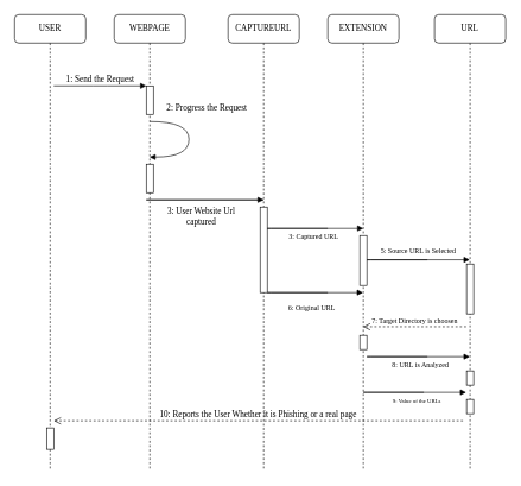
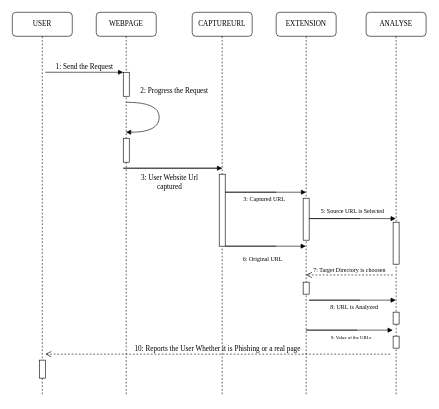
  <mxCell id="0" />
  <mxCell id="1" parent="0" />
  <mxCell id="2" value="WEBPAGE" style="shape=umlLifeline;perimeter=lifelinePerimeter;whiteSpace=wrap;html=1;container=1;collapsible=0;recursiveResize=0;outlineConnect=0;rounded=1;shadow=0;comic=0;labelBackgroundColor=none;strokeWidth=1;fontFamily=Verdana;fontSize=12;align=center;" parent="1" vertex="1"><mxGeometry x="160" y="20" width="100" height="640" as="geometry" /></mxCell>
  <mxCell id="3" value="" style="html=1;points=[];perimeter=orthogonalPerimeter;rounded=0;shadow=0;comic=0;labelBackgroundColor=none;strokeWidth=1;fontFamily=Verdana;fontSize=12;align=center;" parent="2" vertex="1"><mxGeometry x="45" y="100" width="10" height="40" as="geometry" /></mxCell>
  <mxCell id="4" value="" style="html=1;points=[];perimeter=orthogonalPerimeter;rounded=0;shadow=0;comic=0;labelBackgroundColor=none;strokeWidth=1;fontFamily=Verdana;fontSize=12;align=center;" parent="2" vertex="1"><mxGeometry x="45" y="210" width="10" height="40" as="geometry" /></mxCell>
  <mxCell id="5" value="CAPTUREURL" style="shape=umlLifeline;perimeter=lifelinePerimeter;whiteSpace=wrap;html=1;container=1;collapsible=0;recursiveResize=0;outlineConnect=0;rounded=1;shadow=0;comic=0;labelBackgroundColor=none;strokeWidth=1;fontFamily=Verdana;fontSize=12;align=center;" parent="1" vertex="1"><mxGeometry x="320" y="20" width="100" height="640" as="geometry" /></mxCell>
  <mxCell id="6" value="" style="html=1;points=[];perimeter=orthogonalPerimeter;rounded=0;shadow=0;comic=0;labelBackgroundColor=none;strokeWidth=1;fontFamily=Verdana;fontSize=12;align=center;" parent="5" vertex="1"><mxGeometry x="45" y="270" width="10" height="120" as="geometry" /></mxCell>
  <mxCell id="7" value="EXTENSION" style="shape=umlLifeline;perimeter=lifelinePerimeter;whiteSpace=wrap;html=1;container=1;collapsible=0;recursiveResize=0;outlineConnect=0;rounded=1;shadow=0;comic=0;labelBackgroundColor=none;strokeWidth=1;fontFamily=Verdana;fontSize=12;align=center;" parent="1" vertex="1"><mxGeometry x="460" y="20" width="100" height="640" as="geometry" /></mxCell>
  <mxCell id="8" value="" style="html=1;points=[];perimeter=orthogonalPerimeter;rounded=0;shadow=0;comic=0;labelBackgroundColor=none;strokeWidth=1;fontFamily=Verdana;fontSize=12;align=center;" parent="7" vertex="1"><mxGeometry x="45" y="450" width="10" height="20" as="geometry" /></mxCell>
- <mxCell id="9" value="URL" style="shape=umlLifeline;perimeter=lifelinePerimeter;whiteSpace=wrap;html=1;container=1;collapsible=0;recursiveResize=0;outlineConnect=0;rounded=1;shadow=0;comic=0;labelBackgroundColor=none;strokeWidth=1;fontFamily=Verdana;fontSize=12;align=center;" parent="1" vertex="1"><mxGeometry x="610" y="20" width="100" height="640" as="geometry" /></mxCell>
+ <mxCell id="9" value="ANALYSE" style="shape=umlLifeline;perimeter=lifelinePerimeter;whiteSpace=wrap;html=1;container=1;collapsible=0;recursiveResize=0;outlineConnect=0;rounded=1;shadow=0;comic=0;labelBackgroundColor=none;strokeWidth=1;fontFamily=Verdana;fontSize=12;align=center;" parent="1" vertex="1"><mxGeometry x="610" y="20" width="100" height="640" as="geometry" /></mxCell>
  <mxCell id="10" value="" style="html=1;points=[];perimeter=orthogonalPerimeter;rounded=0;shadow=0;comic=0;labelBackgroundColor=none;strokeWidth=1;fontFamily=Verdana;fontSize=12;align=center;" parent="9" vertex="1"><mxGeometry x="45" y="350" width="10" height="70" as="geometry" /></mxCell>
  <mxCell id="11" value="" style="html=1;points=[];perimeter=orthogonalPerimeter;rounded=0;shadow=0;comic=0;labelBackgroundColor=none;strokeWidth=1;fontFamily=Verdana;fontSize=12;align=center;" parent="9" vertex="1"><mxGeometry x="45" y="500" width="10" height="20" as="geometry" /></mxCell>
  <mxCell id="12" value="" style="html=1;points=[];perimeter=orthogonalPerimeter;rounded=0;shadow=0;comic=0;labelBackgroundColor=none;strokeWidth=1;fontFamily=Verdana;fontSize=12;align=center;" parent="9" vertex="1"><mxGeometry x="45" y="540" width="10" height="20" as="geometry" /></mxCell>
  <mxCell id="13" value="USER" style="shape=umlLifeline;perimeter=lifelinePerimeter;whiteSpace=wrap;html=1;container=1;collapsible=0;recursiveResize=0;outlineConnect=0;rounded=1;shadow=0;comic=0;labelBackgroundColor=none;strokeWidth=1;fontFamily=Verdana;fontSize=12;align=center;" parent="1" vertex="1"><mxGeometry x="20" y="20" width="100" height="640" as="geometry" /></mxCell>
  <mxCell id="14" value="" style="html=1;points=[];perimeter=orthogonalPerimeter;rounded=0;shadow=0;comic=0;labelBackgroundColor=none;strokeWidth=1;fontFamily=Verdana;fontSize=12;align=center;" parent="13" vertex="1"><mxGeometry x="45" y="580" width="10" height="30" as="geometry" /></mxCell>
  <mxCell id="15" value="3: User Website Url &lt;br&gt;captured" style="html=1;verticalAlign=bottom;endArrow=block;labelBackgroundColor=none;fontFamily=Verdana;fontSize=12;edgeStyle=elbowEdgeStyle;elbow=vertical;" parent="1" source="5" edge="1"><mxGeometry x="0.47" y="-40" relative="1" as="geometry"><mxPoint x="430" y="190" as="sourcePoint" /><Array as="points"><mxPoint x="200" y="280" /></Array><mxPoint x="370" y="280" as="targetPoint" /><mxPoint x="1" as="offset" /></mxGeometry></mxCell>
  <mxCell id="16" value="10: Reports the User Whether it is Phishing or a real page" style="html=1;verticalAlign=bottom;endArrow=open;dashed=1;endSize=8;labelBackgroundColor=none;fontFamily=Verdana;fontSize=12;edgeStyle=elbowEdgeStyle;elbow=vertical;" parent="1" edge="1"><mxGeometry relative="1" as="geometry"><mxPoint x="75" y="590" as="targetPoint" /><Array as="points"><mxPoint x="490" y="590" /></Array><mxPoint x="650" y="590" as="sourcePoint" /></mxGeometry></mxCell>
  <mxCell id="17" value="1: Send the Request" style="html=1;verticalAlign=bottom;endArrow=block;entryX=0;entryY=0;labelBackgroundColor=none;fontFamily=Verdana;fontSize=12;edgeStyle=elbowEdgeStyle;elbow=vertical;" parent="1" target="3" edge="1"><mxGeometry relative="1" as="geometry"><mxPoint x="75" y="120" as="sourcePoint" /></mxGeometry></mxCell>
  <mxCell id="18" value="2: Progress the Request" style="html=1;verticalAlign=bottom;endArrow=block;labelBackgroundColor=none;fontFamily=Verdana;fontSize=12;elbow=vertical;edgeStyle=orthogonalEdgeStyle;curved=1;exitX=1.038;exitY=0.345;exitPerimeter=0;" parent="1" target="2" edge="1"><mxGeometry x="-0.315" y="27" relative="1" as="geometry"><mxPoint x="210" y="170" as="sourcePoint" /><mxPoint x="214.62" y="207.92" as="targetPoint" /><Array as="points"><mxPoint x="265" y="170" /><mxPoint x="265" y="220" /></Array><mxPoint x="-2" y="-10" as="offset" /></mxGeometry></mxCell>
  <mxCell id="19" value="&lt;font style=&quot;font-size: 10px&quot;&gt;7: Target Directory is choosen&lt;/font&gt;" style="html=1;verticalAlign=bottom;endArrow=open;dashed=1;endSize=8;labelBackgroundColor=none;fontFamily=Verdana;fontSize=12;edgeStyle=elbowEdgeStyle;elbow=vertical;" parent="1" edge="1"><mxGeometry relative="1" as="geometry"><mxPoint x="509.5" y="458" as="targetPoint" /><Array as="points"><mxPoint x="590" y="458" /><mxPoint x="625" y="258" /></Array><mxPoint x="654.5" y="458" as="sourcePoint" /></mxGeometry></mxCell>
  <mxCell id="20" value="&lt;font style=&quot;font-size: 10px&quot;&gt;3: Captured URL&lt;br&gt;&lt;/font&gt;" style="html=1;verticalAlign=bottom;endArrow=block;labelBackgroundColor=none;fontFamily=Verdana;fontSize=12;edgeStyle=elbowEdgeStyle;elbow=vertical;" parent="1" edge="1"><mxGeometry x="0.391" y="-20" relative="1" as="geometry"><mxPoint x="460" y="320" as="sourcePoint" /><Array as="points"><mxPoint x="370" y="320" /></Array><mxPoint x="510" y="320" as="targetPoint" /><mxPoint as="offset" /></mxGeometry></mxCell>
  <mxCell id="21" value="" style="html=1;points=[];perimeter=orthogonalPerimeter;rounded=0;shadow=0;comic=0;labelBackgroundColor=none;strokeWidth=1;fontFamily=Verdana;fontSize=12;align=center;" parent="1" vertex="1"><mxGeometry x="505" y="330" width="10" height="70" as="geometry" /></mxCell>
  <mxCell id="22" value="&lt;font size=&quot;1&quot;&gt;6: Original URL&amp;nbsp;&amp;nbsp;&lt;/font&gt;" style="html=1;verticalAlign=bottom;endArrow=block;labelBackgroundColor=none;fontFamily=Verdana;fontSize=12;edgeStyle=elbowEdgeStyle;elbow=vertical;" parent="1" target="7" edge="1"><mxGeometry x="0.394" y="-30" relative="1" as="geometry"><mxPoint x="460" y="410" as="sourcePoint" /><Array as="points"><mxPoint x="370" y="410" /></Array><mxPoint x="505" y="410" as="targetPoint" /><mxPoint as="offset" /></mxGeometry></mxCell>
  <mxCell id="23" value="&lt;font size=&quot;1&quot;&gt;5: Source URL is Selected&lt;/font&gt;" style="html=1;verticalAlign=bottom;endArrow=block;labelBackgroundColor=none;fontFamily=Verdana;fontSize=12;edgeStyle=elbowEdgeStyle;elbow=vertical;" parent="1" target="9" edge="1"><mxGeometry x="0.391" y="4" relative="1" as="geometry"><mxPoint x="600" y="364" as="sourcePoint" /><Array as="points"><mxPoint x="510" y="364" /></Array><mxPoint x="650" y="364" as="targetPoint" /><mxPoint as="offset" /></mxGeometry></mxCell>
  <mxCell id="24" value="&lt;font size=&quot;1&quot;&gt;8: URL is Analyzed&lt;/font&gt;" style="html=1;verticalAlign=bottom;endArrow=block;labelBackgroundColor=none;fontFamily=Verdana;fontSize=12;edgeStyle=elbowEdgeStyle;elbow=vertical;" parent="1" target="9" edge="1"><mxGeometry x="0.42" y="-20" relative="1" as="geometry"><mxPoint x="600" y="500" as="sourcePoint" /><Array as="points"><mxPoint x="510" y="500" /></Array><mxPoint x="650" y="500" as="targetPoint" /><mxPoint as="offset" /></mxGeometry></mxCell>
  <mxCell id="25" value="&lt;font style=&quot;font-size: 8px&quot;&gt;9: Value of the URLs&lt;/font&gt;" style="html=1;verticalAlign=bottom;endArrow=block;labelBackgroundColor=none;fontFamily=Verdana;fontSize=12;edgeStyle=elbowEdgeStyle;elbow=vertical;" parent="1" edge="1"><mxGeometry x="0.42" y="-20" relative="1" as="geometry"><mxPoint x="595" y="550" as="sourcePoint" /><Array as="points"><mxPoint x="505" y="550" /></Array><mxPoint x="654.5" y="550" as="targetPoint" /><mxPoint as="offset" /></mxGeometry></mxCell>
